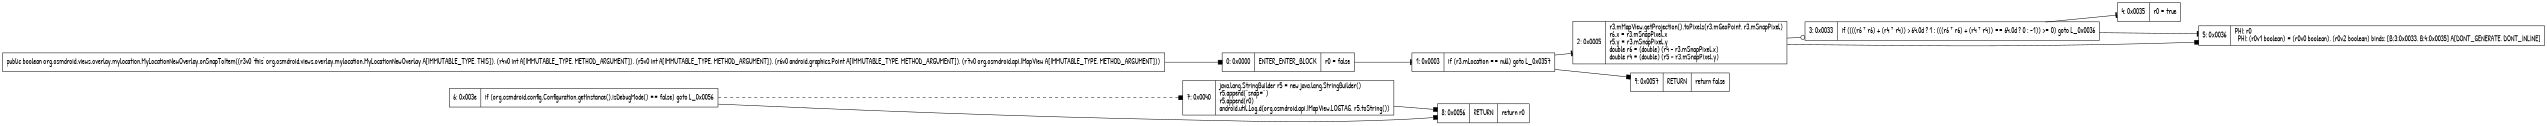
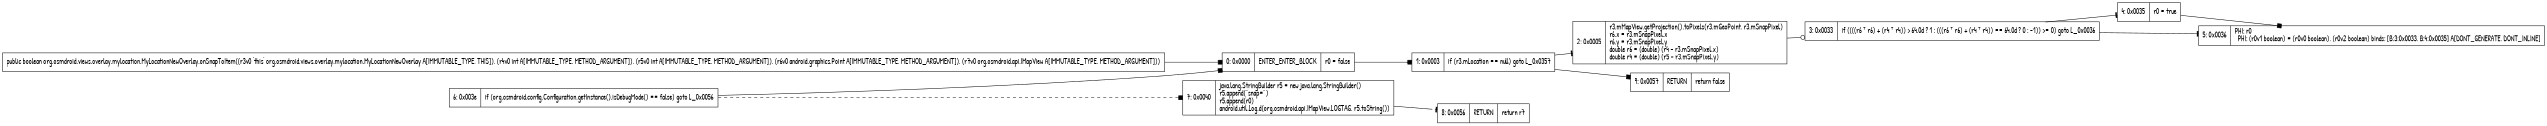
  digraph {
    fontname="Patrick Hand"
    rankdir=LR
    node [fontname="Patrick Hand" shape=record]
    edge [arrowhead=box fontname="Patrick Hand"]
    n1 [label="{0\:\ 0x0000|ENTER_ENTER_BLOCK\l|r0 = false\l}"]
    n2 [label="{1\:\ 0x0003|if (r3.mLocation == null) goto L_0x0357\l}"]
-   n3 [label="{2\:\ 0x0005|r3.mMapView.getProjection().toPixels(r3.mGeoPoint, r3.mSnapPixel)\lr6.x = r3.mSnapPixel.x\lr5.y = r3.mSnapPixel.y\ldouble r6 = (double) (r4 \- r3.mSnapPixel.x)\ldouble r4 = (double) (r5 \- r3.mSnapPixel.y)\l}"]
+   n3 [label="{2\:\ 0x0005|r3.mMapView.getProjection().toPixels(r3.mGeoPoint, r3.mSnapPixel)\lr6.x = r3.mSnapPixel.x\lr6.y = r3.mSnapPixel.y\ldouble r6 = (double) (r4 \- r3.mSnapPixel.x)\ldouble r4 = (double) (r5 \- r3.mSnapPixel.y)\l}"]
    n4 [label="{9\:\ 0x0057|RETURN\l|return false\l}"]
    n5 [label="{3\:\ 0x0033|if ((((r6 * r6) + (r4 * r4)) \> 64.0d ? 1 : (((r6 * r6) + (r4 * r4)) == 64.0d ? 0 : \-1)) \>= 0) goto L_0x0036\l}"]
    n6 [label="{4\:\ 0x0035|r0 = true\l}"]
    n7 [label="{5\:\ 0x0036|PHI: r0 \l  PHI: (r0v1 boolean) = (r0v0 boolean), (r0v2 boolean) binds: [B:3:0x0033, B:4:0x0035] A[DONT_GENERATE, DONT_INLINE]\l}"]
    n8 [label="{6\:\ 0x003e|if (org.osmdroid.config.Configuration.getInstance().isDebugMode() == false) goto L_0x0056\l}"]
    n9 [label="{7\:\ 0x0040|java.lang.StringBuilder r5 = new java.lang.StringBuilder()\lr5.append(\"snap=\")\lr5.append(r0)\landroid.util.Log.d(org.osmdroid.api.IMapView.LOGTAG, r5.toString())\l}"]
-   n10 [label="{8\:\ 0x0056|RETURN\l|return r0\l}"]
+   n10 [label="{8\:\ 0x0056|RETURN\l|return r7\l}"]
    n11 [label="{public boolean org.osmdroid.views.overlay.mylocation.MyLocationNewOverlay.onSnapToItem((r3v0 'this' org.osmdroid.views.overlay.mylocation.MyLocationNewOverlay A[IMMUTABLE_TYPE, THIS]), (r4v0 int A[IMMUTABLE_TYPE, METHOD_ARGUMENT]), (r5v0 int A[IMMUTABLE_TYPE, METHOD_ARGUMENT]), (r6v0 android.graphics.Point A[IMMUTABLE_TYPE, METHOD_ARGUMENT]), (r7v0 org.osmdroid.api.IMapView A[IMMUTABLE_TYPE, METHOD_ARGUMENT])) }"]
-   n1 -> n2 [arrowhead=tee]
+   n1 -> n2
    n2 -> n3 [arrowhead=tee style=solid]
    n2 -> n4
    n3 -> n5 [arrowhead=odot]
    n5 -> n6 [arrowhead=tee style=solid]
    n5 -> n7 [arrowhead=tee]
-   n3 -> n7
+   n6 -> n7
    n8 -> n9 [style=dashed]
-   n8 -> n10
-   n9 -> n10
+   n8 -> n1
+   n9 -> n10 [arrowhead=tee]
    n11 -> n1
  }
